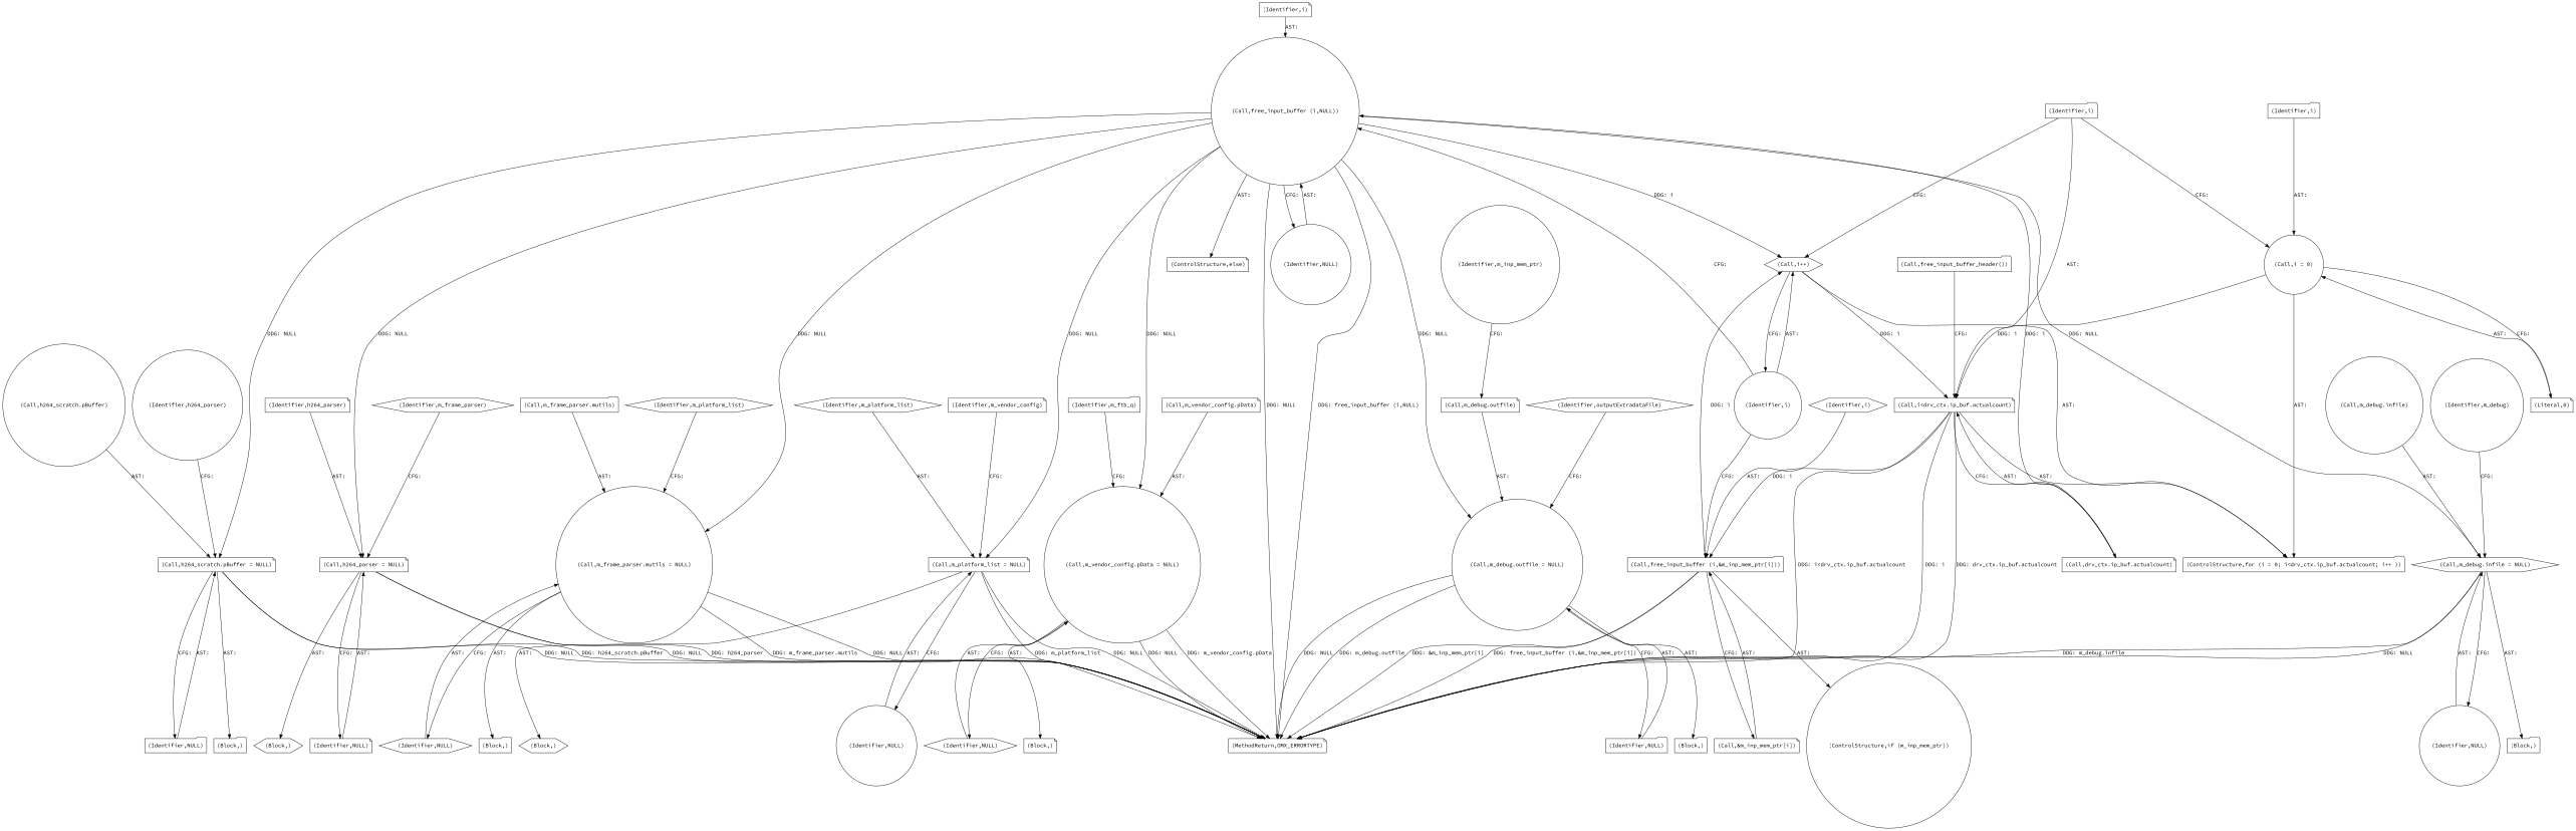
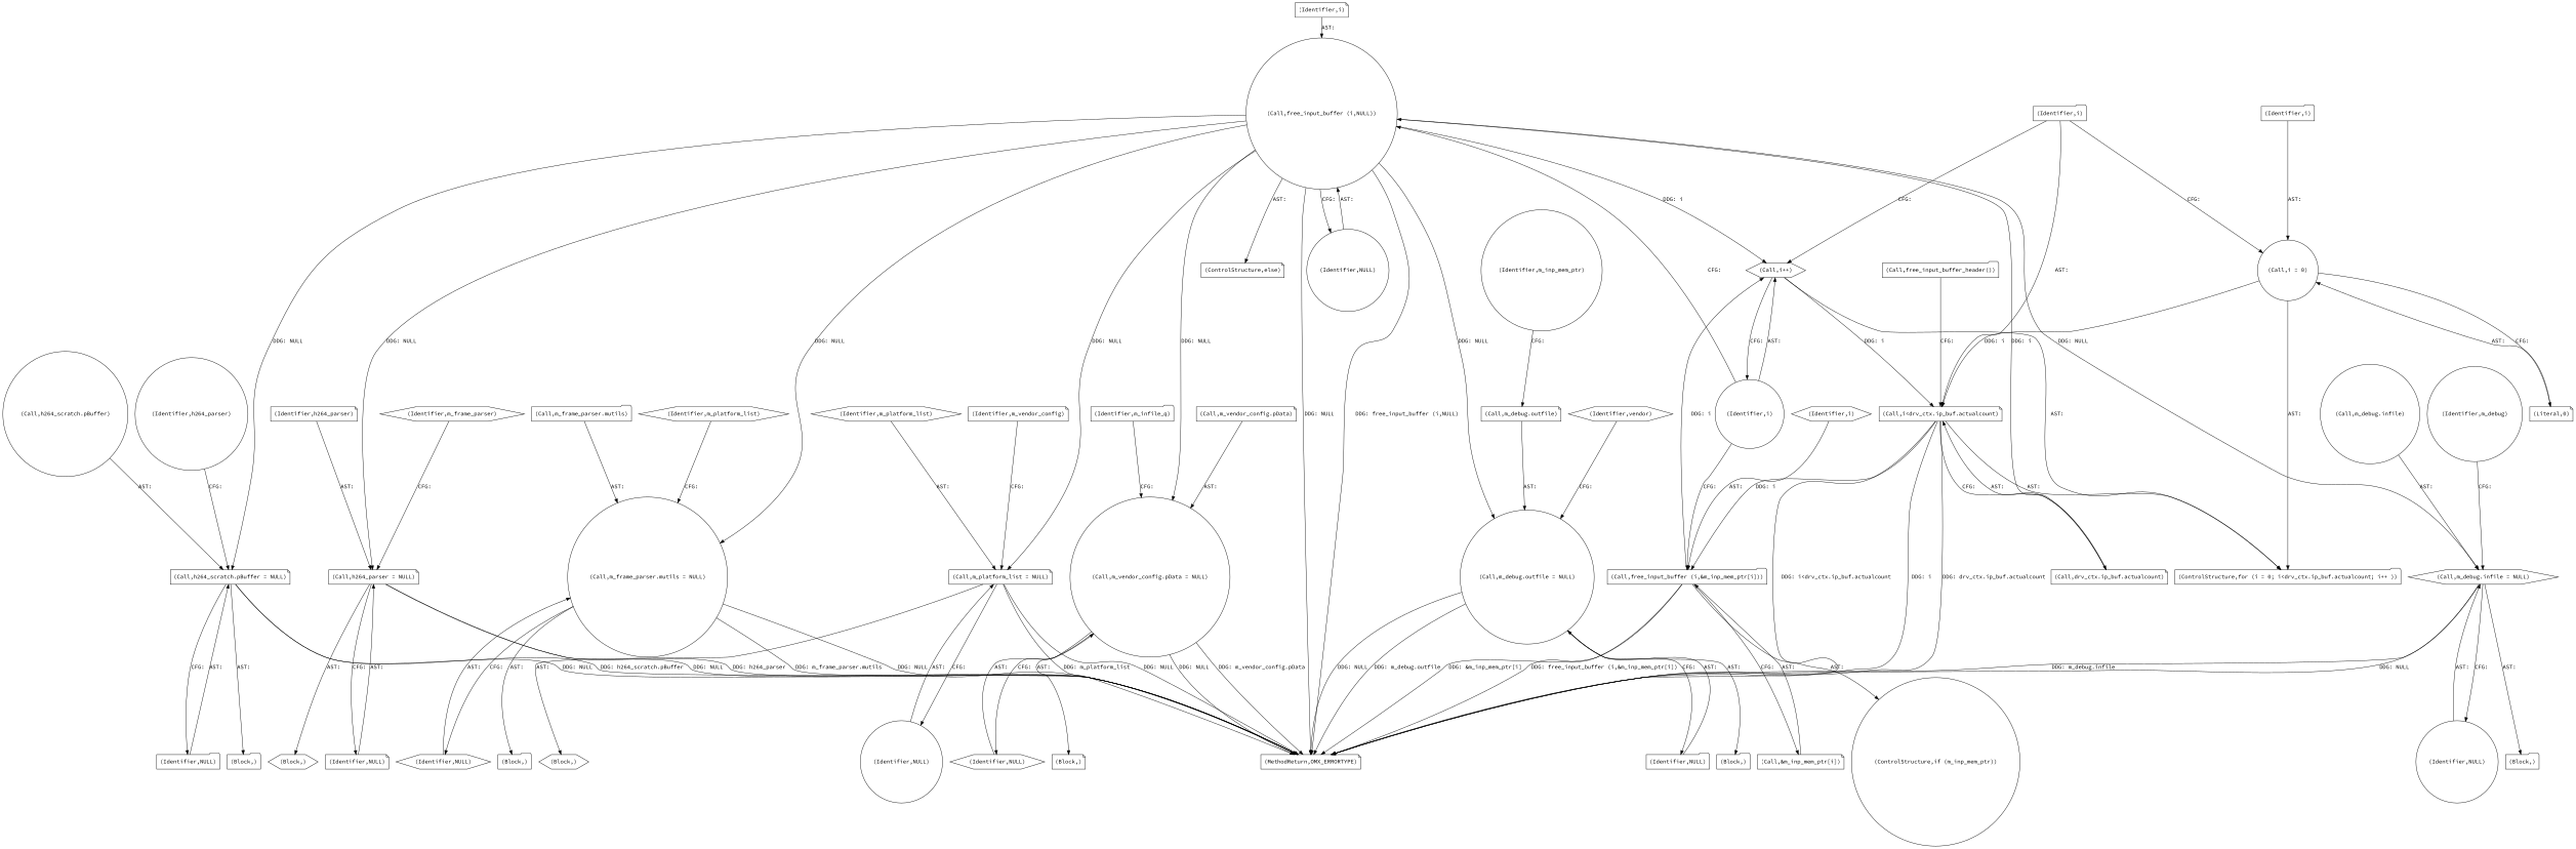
  digraph {
    fontname="Source Code Pro"
    node [fontname="Source Code Pro" shape=note]
    edge [fontname="Source Code Pro"]
    n1 [label="(Call,free_input_buffer (i,NULL))" shape=circle]
    n2 [label="(Call,i++)" shape=hexagon]
    n3 [label="(Call,h264_scratch.pBuffer = NULL)"]
    n4 [label="(Call,h264_parser = NULL)"]
    n5 [label="(Call,m_frame_parser.mutils = NULL)" shape=circle]
    n6 [label="(Call,m_platform_list = NULL)"]
    n7 [label="(Call,m_vendor_config.pData = NULL)" shape=circle]
    n8 [label="(Call,m_debug.infile = NULL)" shape=hexagon]
    n9 [label="(Call,m_debug.outfile = NULL)" shape=circle]
    n10 [label="(MethodReturn,OMX_ERRORTYPE)"]
    n11 [label="(Identifier,NULL)" shape=circle]
    n12 [label="(ControlStructure,else)"]
    n13 [label="(Call,i<drv_ctx.ip_buf.actualcount)"]
    n14 [label="(ControlStructure,for (i = 0; i<drv_ctx.ip_buf.actualcount; i++ ))" shape=folder]
    n15 [label="(Identifier,i)" shape=circle]
    n16 [label="(Identifier,NULL)" shape=folder]
    n17 [label="(Block,)" shape=folder]
    n18 [label="(Block,)" shape=hexagon]
    n19 [label="(Identifier,NULL)"]
    n20 [label="(Identifier,NULL)" shape=hexagon]
    n21 [label="(Block,)" shape=folder]
    n22 [label="(Identifier,NULL)" shape=circle]
    n23 [label="(Block,)" shape=hexagon]
    n24 [label="(Identifier,NULL)" shape=hexagon]
    n25 [label="(Block,)"]
    n26 [label="(Block,)" shape=folder]
    n27 [label="(Identifier,NULL)" shape=circle]
    n28 [label="(Block,)" shape=folder]
    n29 [label="(Identifier,NULL)" shape=folder]
    n30 [label="(Call,free_input_buffer (i,&m_inp_mem_ptr[i]))" shape=folder]
    n31 [label="(Call,drv_ctx.ip_buf.actualcount)"]
    n32 [label="(ControlStructure,if (m_inp_mem_ptr))" shape=circle]
    n33 [label="(Call,&m_inp_mem_ptr[i])"]
    n34 [label="(Call,i = 0)" shape=circle]
    n35 [label="(Literal,0)"]
    n36 [label="(Call,m_debug.outfile)"]
    n37 [label="(Call,free_input_buffer_header())" shape=folder]
    n38 [label="(Identifier,i)" shape=folder]
    n39 [label="(Call,h264_scratch.pBuffer)" shape=circle]
    n40 [label="(Identifier,h264_parser)" shape=circle]
-   n41 [label="(Identifier,outputExtradataFile)" shape=hexagon]
+   n41 [label="(Identifier,vendor)" shape=hexagon]
    n42 [label="(Call,m_debug.infile)" shape=circle]
    n43 [label="(Identifier,m_platform_list)" shape=hexagon]
-   n44 [label="(Identifier,m_ftb_q)" shape=folder]
+   n44 [label="(Identifier,m_infile_q)" shape=folder]
    n45 [label="(Call,m_vendor_config.pData)"]
    n46 [label="(Identifier,m_debug)" shape=circle]
    n47 [label="(Identifier,m_vendor_config)"]
    n48 [label="(Identifier,m_inp_mem_ptr)" shape=circle]
    n49 [label="(Identifier,i)" shape=hexagon]
    n50 [label="(Identifier,i)" shape=folder]
    n51 [label="(Identifier,m_frame_parser)" shape=hexagon]
    n52 [label="(Call,m_frame_parser.mutils)" shape=folder]
    n53 [label="(Identifier,i)"]
    n54 [label="(Identifier,m_platform_list)" shape=hexagon]
    n55 [label="(Identifier,h264_parser)"]
    n1 -> n2 [label="DDG: i"]
    n1 -> n3 [label="DDG: NULL"]
    n1 -> n4 [label="DDG: NULL"]
    n1 -> n5 [label="DDG: NULL"]
    n1 -> n6 [label="DDG: NULL"]
    n1 -> n7 [label="DDG: NULL"]
    n1 -> n8 [label="DDG: NULL"]
    n1 -> n9 [label="DDG: NULL"]
    n1 -> n10 [label="DDG: free_input_buffer (i,NULL)"]
    n1 -> n10 [label="DDG: NULL"]
    n1 -> n11 [label="CFG: "]
    n1 -> n12 [label="AST: "]
    n2 -> n13 [label="DDG: i"]
    n2 -> n14 [label="AST: "]
    n2 -> n15 [label="CFG: "]
    n3 -> n10 [label="DDG: NULL"]
    n3 -> n10 [label="DDG: h264_scratch.pBuffer"]
    n3 -> n16 [label="CFG: "]
    n3 -> n17 [label="AST: "]
    n4 -> n10 [label="DDG: h264_parser"]
    n4 -> n10 [label="DDG: NULL"]
    n4 -> n18 [label="AST: "]
    n4 -> n19 [label="CFG: "]
    n5 -> n10 [label="DDG: NULL"]
    n5 -> n10 [label="DDG: m_frame_parser.mutils"]
    n5 -> n20 [label="CFG: "]
    n5 -> n21 [label="AST: "]
    n6 -> n10 [label="DDG: m_platform_list"]
    n6 -> n10 [label="DDG: NULL"]
    n6 -> n22 [label="CFG: "]
    n6 -> n23 [label="AST: "]
    n7 -> n10 [label="DDG: NULL"]
    n7 -> n10 [label="DDG: m_vendor_config.pData"]
    n7 -> n24 [label="CFG: "]
    n7 -> n25 [label="AST: "]
    n8 -> n10 [label="DDG: NULL"]
    n8 -> n10 [label="DDG: m_debug.infile"]
    n8 -> n26 [label="AST: "]
    n8 -> n27 [label="CFG: "]
    n9 -> n10 [label="DDG: m_debug.outfile"]
    n9 -> n10 [label="DDG: NULL"]
    n9 -> n28 [label="AST: "]
    n9 -> n29 [label="CFG: "]
    n11 -> n1 [label="AST: "]
    n13 -> n10 [label="DDG: i"]
    n13 -> n10 [label="DDG: drv_ctx.ip_buf.actualcount"]
    n13 -> n10 [label="DDG: i<drv_ctx.ip_buf.actualcount"]
    n13 -> n14 [label="AST: "]
    n13 -> n30 [label="DDG: i"]
    n13 -> n31 [label="CFG: "]
    n15 -> n1 [label="CFG: "]
    n15 -> n2 [label="AST: "]
    n15 -> n30 [label="CFG: "]
    n16 -> n3 [label="AST: "]
    n19 -> n4 [label="AST: "]
    n20 -> n5 [label="AST: "]
    n22 -> n6 [label="AST: "]
    n24 -> n7 [label="AST: "]
    n27 -> n8 [label="AST: "]
    n29 -> n9 [label="AST: "]
    n30 -> n2 [label="DDG: i"]
    n30 -> n10 [label="DDG: free_input_buffer (i,&m_inp_mem_ptr[i])"]
    n30 -> n10 [label="DDG: &m_inp_mem_ptr[i]"]
    n30 -> n32 [label="AST: "]
    n30 -> n33 [label="CFG: "]
    n31 -> n1 [label="DDG: i"]
    n31 -> n13 [label="AST: "]
    n33 -> n30 [label="AST: "]
    n34 -> n13 [label="DDG: i"]
    n34 -> n14 [label="AST: "]
    n34 -> n35 [label="CFG: "]
    n35 -> n34 [label="AST: "]
    n36 -> n9 [label="AST: "]
    n37 -> n13 [label="CFG: "]
    n38 -> n34 [label="AST: "]
    n39 -> n3 [label="AST: "]
    n40 -> n3 [label="CFG: "]
    n41 -> n9 [label="CFG: "]
    n42 -> n8 [label="AST: "]
    n43 -> n6 [label="AST: "]
    n44 -> n7 [label="CFG: "]
    n45 -> n7 [label="AST: "]
    n46 -> n8 [label="CFG: "]
    n47 -> n6 [label="CFG: "]
    n48 -> n36 [label="CFG: "]
    n49 -> n30 [label="AST: "]
    n50 -> n2 [label="CFG: "]
    n50 -> n13 [label="AST: "]
    n50 -> n34 [label="CFG: "]
    n51 -> n4 [label="CFG: "]
    n52 -> n5 [label="AST: "]
    n53 -> n1 [label="AST: "]
    n54 -> n5 [label="CFG: "]
    n55 -> n4 [label="AST: "]
  }
